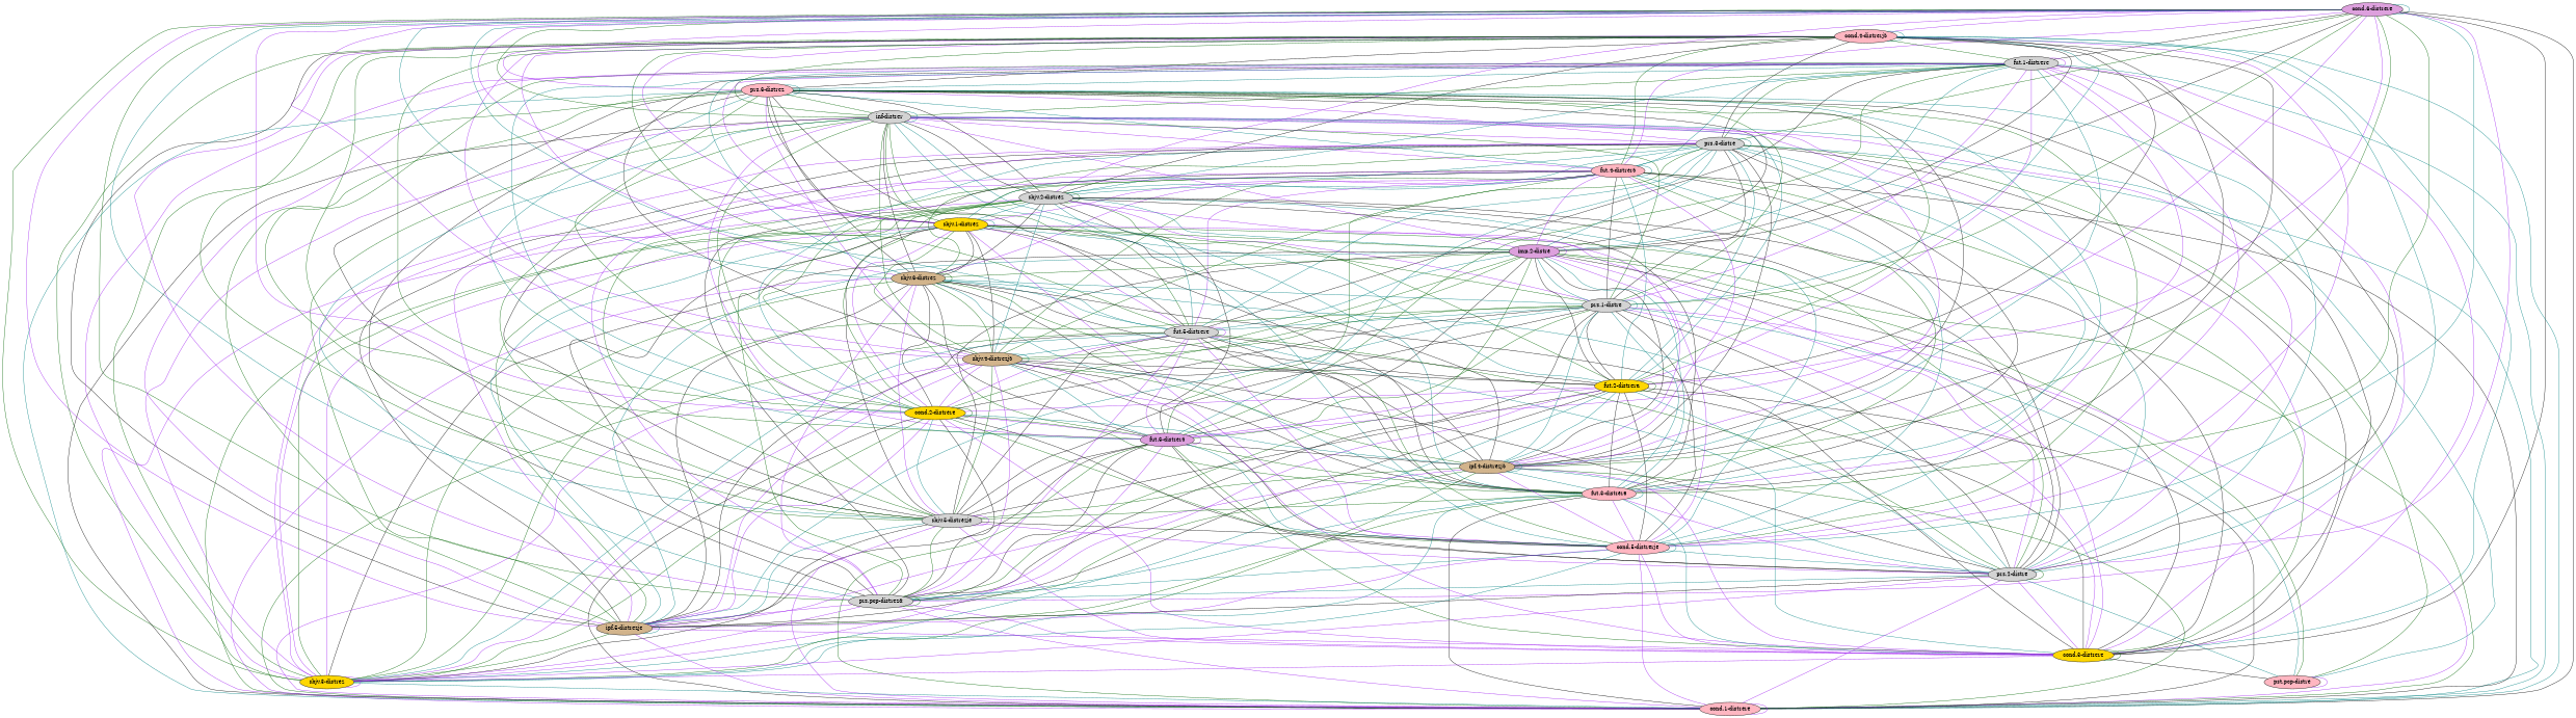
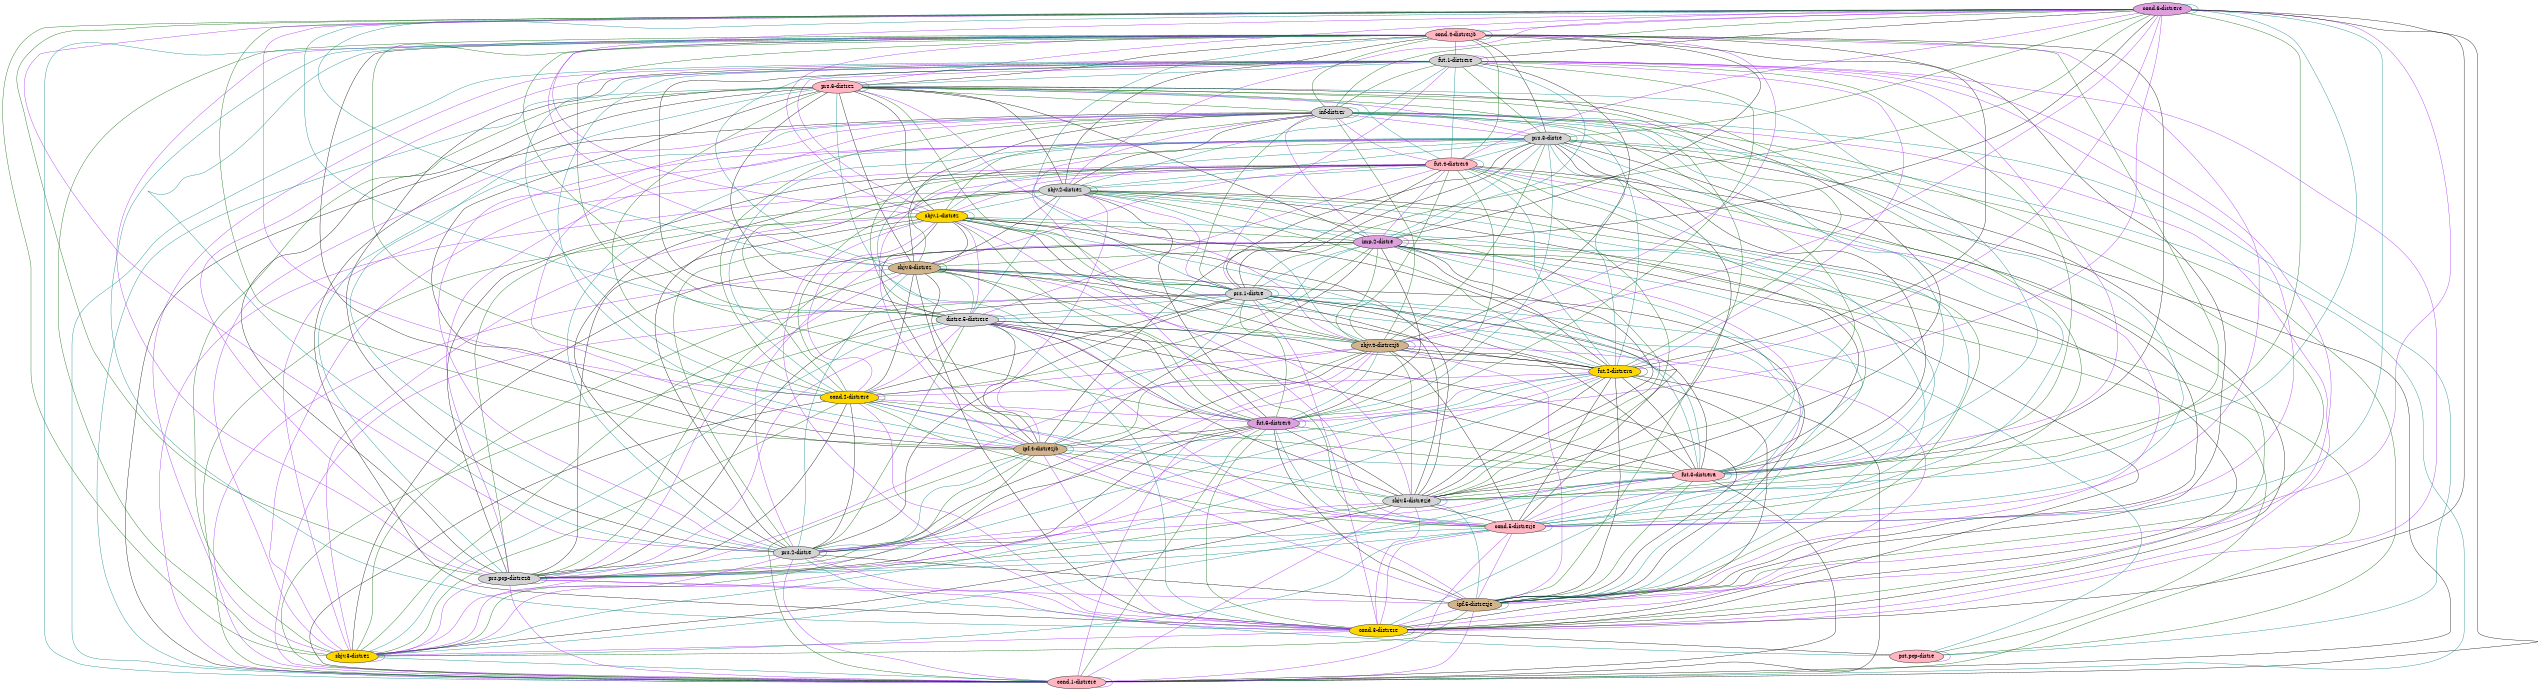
  graph {
    node [fillcolor=lightgrey style=filled tense=cond weight=1.0]
    edge [color=purple weight=1.0]
    n1 [cell="cond.6" fillcolor=plum label="cond.6-distrere"]
    n2 [cell="cond.4" fillcolor=lightpink label="cond.4-distrerjɔ̃"]
    n3 [cell="fut.1" label="fut.1-distrere" tense=fut]
    n4 [cell="prs.6" fillcolor=lightpink label="prs.6-distrez" tense=prs]
    n5 [cell=inf label="inf-distrer" tense=inf]
    n6 [cell="prs.3" label="prs.3-distre" tense=prs]
    n7 [cell="fut.4" fillcolor=lightpink label="fut.4-distrerɔ̃" tense=fut]
    n8 [cell="sbjv.2" label="sbjv.2-distrez" tense=sbjv]
    n9 [cell="sbjv.1" fillcolor=gold label="sbjv.1-distrez" tense=sbjv]
    n10 [cell="imp.2" fillcolor=plum label="imp.2-distre" tense=imp]
    n11 [cell="sbjv.6" fillcolor=tan label="sbjv.6-distrez" tense=sbjv]
    n12 [cell="prs.1" label="prs.1-distre" tense=prs]
-   n13 [cell="fut.5" label="fut.5-distrere" tense=fut]
+   n13 [cell="fut.5" label="distre.5-distrere" tense=fut]
    n14 [cell="sbjv.4" fillcolor=tan label="sbjv.4-distrezjɔ̃" tense=sbjv]
    n15 [cell="fut.2" fillcolor=gold label="fut.2-distrera" tense=fut]
    n16 [cell="cond.2" fillcolor=gold label="cond.2-distrere"]
    n17 [cell="fut.6" fillcolor=plum label="fut.6-distrerɔ̃" tense=fut]
    n18 [cell="ipf.4" fillcolor=tan label="ipf.4-distrezjɔ̃" tense=ipf]
    n19 [cell="fut.3" fillcolor=lightpink label="fut.3-distrera" tense=fut]
    n20 [cell="sbjv.5" label="sbjv.5-distrezje" tense=sbjv]
    n21 [cell="cond.5" fillcolor=lightpink label="cond.5-distrerje"]
    n22 [cell="prs.2" label="prs.2-distre" tense=prs]
    n23 [cell="prs.pcp" label="prs.pcp-distrezɑ̃" tense="prs.pcp"]
    n24 [cell="ipf.5" fillcolor=tan label="ipf.5-distrezje" tense=ipf]
    n25 [cell="cond.3" fillcolor=gold label="cond.3-distrere"]
    n26 [cell="sbjv.3" fillcolor=gold label="sbjv.3-distrez" tense=sbjv]
    n27 [cell="cond.1" fillcolor=lightpink label="cond.1-distrere"]
    n28 [cell="pst.pcp" fillcolor=lightpink label="pst.pcp-distre" tense="pst.pcp"]
    n1 -- n1 [color=teal]
    n1 -- n2
    n1 -- n3 [color=black]
    n1 -- n4 [weight=0.245]
    n1 -- n5 [color=darkgreen weight=0.835]
    n1 -- n6 [color=darkgreen weight=0.64]
    n1 -- n7
    n1 -- n8 [weight=0.245]
    n1 -- n9 [weight=0.245]
    n1 -- n10 [color=black weight=0.64]
    n1 -- n11 [color=teal weight=0.245]
    n1 -- n12 [color=darkgreen weight=0.64]
    n1 -- n13 [color=teal]
    n1 -- n14 [weight=0.155]
    n1 -- n15
    n1 -- n16
    n1 -- n17
    n1 -- n18 [color=darkgreen weight=0.085]
    n1 -- n19 [color=darkgreen]
    n1 -- n20 [color=teal weight=0.155]
    n1 -- n21 [color=teal]
    n1 -- n22 [weight=0.64]
    n1 -- n23 [color=darkgreen weight=0.175]
    n1 -- n24 [weight=0.085]
    n1 -- n25 [color=black]
    n1 -- n26 [color=darkgreen weight=0.245]
    n1 -- n27 [color=black]
    n2 -- n2 [color=teal]
    n2 -- n3 [color=darkgreen]
    n2 -- n4 [color=black weight=0.245]
    n2 -- n5 [color=darkgreen weight=0.835]
    n2 -- n6 [color=black weight=0.64]
    n2 -- n7 [color=darkgreen]
    n2 -- n8 [color=black weight=0.245]
    n2 -- n9 [weight=0.245]
    n2 -- n10 [color=black weight=0.64]
    n2 -- n11 [weight=0.245]
    n2 -- n12 [color=teal weight=0.64]
    n2 -- n13 [color=darkgreen]
    n2 -- n14 [weight=0.18]
    n2 -- n15 [color=black]
    n2 -- n16 [color=darkgreen]
    n2 -- n17 [color=darkgreen]
    n2 -- n18 [color=black weight=0.11]
    n2 -- n19 [color=black]
    n2 -- n20 [color=darkgreen weight=0.18]
    n2 -- n21
    n2 -- n22 [color=teal weight=0.64]
    n2 -- n23 [weight=0.175]
    n2 -- n24 [color=black weight=0.11]
    n2 -- n25 [color=teal]
    n2 -- n26 [color=darkgreen weight=0.245]
    n2 -- n27 [color=teal]
    n3 -- n3
    n3 -- n4 [color=teal weight=0.245]
    n3 -- n5 [color=darkgreen weight=0.835]
    n3 -- n6 [color=darkgreen weight=0.64]
    n3 -- n7 [color=teal]
    n3 -- n8 [color=teal weight=0.245]
    n3 -- n9 [weight=0.245]
    n3 -- n10 [color=teal weight=0.64]
    n3 -- n11 [color=teal weight=0.245]
    n3 -- n12 [weight=0.64]
    n3 -- n13 [color=black]
    n3 -- n14 [color=black weight=0.14]
    n3 -- n15
    n3 -- n16 [color=teal]
    n3 -- n17 [color=darkgreen]
    n3 -- n18 [color=teal weight=0.085]
    n3 -- n19
    n3 -- n20 [color=darkgreen weight=0.14]
    n3 -- n21
    n3 -- n22 [color=black weight=0.64]
    n3 -- n23 [weight=0.175]
    n3 -- n24 [weight=0.085]
    n3 -- n25
    n3 -- n26 [weight=0.245]
    n3 -- n27 [color=teal]
    n4 -- n4 [color=teal]
    n4 -- n5 [color=darkgreen weight=0.58]
    n4 -- n6 [weight=0.05]
    n4 -- n7 [color=teal weight=0.245]
    n4 -- n8 [color=black]
    n4 -- n9 [color=black]
    n4 -- n10 [color=black weight=0.05]
    n4 -- n11 [color=black]
    n4 -- n12 [color=darkgreen weight=0.05]
    n4 -- n13 [color=black weight=0.245]
    n4 -- n14 [weight=0.975]
    n4 -- n15 [color=darkgreen weight=0.245]
    n4 -- n16 [color=darkgreen weight=0.245]
    n4 -- n17 [color=teal weight=0.245]
    n4 -- n18 [color=black weight=0.975]
    n4 -- n19 [color=teal weight=0.245]
    n4 -- n20 [color=black weight=0.975]
    n4 -- n21 [color=darkgreen weight=0.245]
    n4 -- n22 [color=teal weight=0.05]
    n4 -- n23 [color=black]
    n4 -- n24 [color=darkgreen weight=0.975]
    n4 -- n25 [color=black weight=0.245]
    n4 -- n26 [color=darkgreen]
    n4 -- n27 [color=teal weight=0.245]
    n5 -- n5 [color=teal]
    n5 -- n6 [weight=0.575]
    n5 -- n7 [weight=0.835]
    n5 -- n8 [color=black weight=0.58]
    n5 -- n9 [color=darkgreen weight=0.58]
    n5 -- n10 [weight=0.575]
    n5 -- n11 [color=black weight=0.58]
    n5 -- n12 [color=darkgreen weight=0.575]
    n5 -- n13 [color=darkgreen weight=0.835]
    n5 -- n14 [color=darkgreen weight=0.6]
    n5 -- n15 [color=teal weight=0.835]
    n5 -- n16 [color=darkgreen weight=0.835]
    n5 -- n17 [weight=0.835]
    n5 -- n18 [weight=0.58]
    n5 -- n19 [color=teal weight=0.835]
    n5 -- n20 [color=darkgreen weight=0.6]
    n5 -- n21 [color=teal weight=0.835]
    n5 -- n22 [weight=0.575]
    n5 -- n23 [color=teal weight=0.6]
    n5 -- n24 [color=darkgreen weight=0.58]
    n5 -- n25 [weight=0.835]
    n5 -- n26 [weight=0.58]
    n5 -- n27 [color=black weight=0.835]
    n5 -- n28 [color=teal weight=0.535]
    n6 -- n6 [color=teal]
    n6 -- n7 [color=teal weight=0.64]
    n6 -- n8 [color=teal weight=0.05]
    n6 -- n9 [color=teal weight=0.05]
    n6 -- n10 [color=teal]
    n6 -- n11 [color=darkgreen weight=0.05]
    n6 -- n12 [color=black]
    n6 -- n13 [color=teal weight=0.64]
    n6 -- n14 [color=darkgreen weight=0.05]
    n6 -- n15 [color=teal weight=0.64]
    n6 -- n16 [color=teal weight=0.64]
    n6 -- n17 [color=teal weight=0.64]
    n6 -- n18 [color=black weight=0.105]
    n6 -- n19 [color=black weight=0.64]
    n6 -- n20 [color=black weight=0.05]
    n6 -- n21 [color=teal weight=0.64]
    n6 -- n22 [color=teal]
    n6 -- n23 [weight=0.05]
    n6 -- n24 [color=black weight=0.105]
    n6 -- n25 [color=black weight=0.64]
    n6 -- n26 [weight=0.05]
    n6 -- n27 [color=teal weight=0.64]
    n6 -- n28 [color=darkgreen weight=0.055]
    n7 -- n7 [color=teal]
    n7 -- n8 [color=teal weight=0.245]
    n7 -- n9 [weight=0.245]
    n7 -- n10 [weight=0.64]
    n7 -- n11 [weight=0.245]
    n7 -- n12 [color=black weight=0.64]
    n7 -- n13
    n7 -- n14 [color=darkgreen weight=0.14]
    n7 -- n15 [color=teal]
    n7 -- n16 [color=darkgreen]
    n7 -- n17 [color=darkgreen]
    n7 -- n18 [weight=0.085]
    n7 -- n19 [color=darkgreen]
    n7 -- n20 [color=darkgreen weight=0.14]
    n7 -- n21 [color=teal]
    n7 -- n22 [color=black weight=0.64]
    n7 -- n23 [color=black weight=0.175]
    n7 -- n24 [weight=0.085]
    n7 -- n25 [color=darkgreen]
    n7 -- n26 [weight=0.245]
    n7 -- n27 [color=black]
    n8 -- n8 [color=darkgreen]
    n8 -- n9 [color=teal]
    n8 -- n10 [color=teal weight=0.05]
    n8 -- n11 [color=black]
    n8 -- n12 [weight=0.05]
    n8 -- n13 [color=teal weight=0.245]
    n8 -- n14 [color=teal weight=0.975]
    n8 -- n15 [color=darkgreen weight=0.245]
    n8 -- n16 [color=darkgreen weight=0.245]
    n8 -- n17 [color=black weight=0.245]
    n8 -- n18 [weight=0.975]
    n8 -- n19 [color=black weight=0.245]
    n8 -- n20 [color=darkgreen weight=0.975]
    n8 -- n21 [color=teal weight=0.245]
    n8 -- n22 [color=black weight=0.05]
    n8 -- n23 [color=darkgreen]
    n8 -- n24 [color=darkgreen weight=0.975]
    n8 -- n25 [color=black weight=0.245]
-   n8 -- n26 [color=darkgreen]
    n8 -- n27 [weight=0.245]
    n9 -- n9 [color=teal]
    n9 -- n10 [color=darkgreen weight=0.05]
    n9 -- n11 [color=black]
    n9 -- n12 [color=darkgreen weight=0.05]
    n9 -- n13 [weight=0.245]
    n9 -- n14 [color=black weight=0.975]
    n9 -- n15 [color=teal weight=0.245]
    n9 -- n16 [weight=0.245]
    n9 -- n17 [color=darkgreen weight=0.245]
    n9 -- n18 [color=black weight=0.975]
    n9 -- n19 [color=black weight=0.245]
    n9 -- n20 [color=black weight=0.975]
    n9 -- n21 [weight=0.245]
    n9 -- n22 [color=darkgreen weight=0.05]
    n9 -- n23 [color=black]
    n9 -- n24 [color=teal weight=0.975]
    n9 -- n25 [weight=0.245]
    n9 -- n26
    n9 -- n27 [color=darkgreen weight=0.245]
    n10 -- n10
    n10 -- n11 [color=darkgreen weight=0.05]
    n10 -- n12 [color=teal]
    n10 -- n13 [color=teal weight=0.64]
    n10 -- n14 [color=darkgreen weight=0.05]
    n10 -- n15 [color=black weight=0.64]
    n10 -- n16 [color=darkgreen weight=0.64]
    n10 -- n17 [color=black weight=0.64]
    n10 -- n18 [color=black weight=0.05]
    n10 -- n19 [color=teal weight=0.64]
    n10 -- n20 [color=black weight=0.05]
    n10 -- n21 [weight=0.64]
    n10 -- n22
    n10 -- n23 [color=darkgreen weight=0.05]
    n10 -- n24 [color=teal weight=0.05]
    n10 -- n25 [color=black weight=0.64]
    n10 -- n26 [color=black weight=0.05]
    n10 -- n27 [color=darkgreen weight=0.64]
    n10 -- n28 [color=darkgreen weight=0.055]
    n11 -- n11 [color=darkgreen]
    n11 -- n12 [color=teal weight=0.05]
    n11 -- n13 [color=teal weight=0.245]
    n11 -- n14 [color=darkgreen weight=0.975]
    n11 -- n15 [color=black weight=0.245]
    n11 -- n16 [color=black weight=0.245]
    n11 -- n17 [color=black weight=0.245]
    n11 -- n18 [color=black weight=0.975]
    n11 -- n19 [color=teal weight=0.245]
    n11 -- n20 [weight=0.975]
    n11 -- n21 [color=darkgreen weight=0.245]
    n11 -- n22 [color=teal weight=0.05]
    n11 -- n23
    n11 -- n24 [color=black weight=0.975]
    n11 -- n25 [color=black weight=0.245]
    n11 -- n26 [color=darkgreen]
    n11 -- n27 [weight=0.245]
    n12 -- n12 [color=teal]
    n12 -- n13 [color=teal weight=0.64]
    n12 -- n14 [color=darkgreen weight=0.05]
    n12 -- n15 [color=black weight=0.64]
    n12 -- n16 [color=black weight=0.64]
    n12 -- n17 [color=darkgreen weight=0.64]
    n12 -- n18 [color=teal weight=0.05]
    n12 -- n19 [color=teal weight=0.64]
    n12 -- n20 [color=black weight=0.05]
    n12 -- n21 [color=black weight=0.64]
    n12 -- n22 [color=black]
    n12 -- n23 [color=black weight=0.05]
    n12 -- n24 [color=teal weight=0.05]
    n12 -- n25 [weight=0.64]
    n12 -- n26 [color=darkgreen weight=0.05]
    n12 -- n27 [weight=0.64]
    n12 -- n28 [color=teal weight=0.055]
    n13 -- n13
    n13 -- n14 [color=teal weight=0.14]
    n13 -- n15 [color=black]
    n13 -- n16
    n13 -- n17
    n13 -- n18 [color=black weight=0.085]
    n13 -- n19 [color=black]
    n13 -- n20 [color=black weight=0.14]
    n13 -- n21
    n13 -- n22 [color=darkgreen weight=0.64]
    n13 -- n23 [weight=0.175]
    n13 -- n24 [color=black weight=0.085]
    n13 -- n25 [color=teal]
    n13 -- n26 [color=teal weight=0.245]
    n13 -- n27 [color=darkgreen]
    n14 -- n14 [color=teal]
    n14 -- n15 [color=black weight=0.14]
    n14 -- n16 [weight=0.155]
    n14 -- n17 [color=teal weight=0.14]
    n14 -- n18 [color=darkgreen]
    n14 -- n19 [color=black weight=0.14]
    n14 -- n20 [color=darkgreen]
    n14 -- n21 [color=black weight=0.18]
    n14 -- n22 [color=black weight=0.05]
    n14 -- n23 [weight=0.96]
    n14 -- n24
    n14 -- n25 [weight=0.155]
    n14 -- n26 [weight=0.975]
    n14 -- n27 [weight=0.155]
    n15 -- n15 [color=darkgreen]
    n15 -- n16
    n15 -- n17
    n15 -- n18 [color=teal weight=0.085]
    n15 -- n19 [color=black]
    n15 -- n20 [color=black weight=0.14]
    n15 -- n21 [color=black]
    n15 -- n22 [color=teal weight=0.64]
    n15 -- n23 [weight=0.175]
    n15 -- n24 [color=black weight=0.085]
    n15 -- n25 [color=black]
    n15 -- n26 [color=teal weight=0.245]
    n15 -- n27 [color=black]
    n16 -- n16 [color=darkgreen]
    n16 -- n17
    n16 -- n18 [color=teal weight=0.085]
    n16 -- n19 [color=darkgreen]
    n16 -- n20 [color=teal weight=0.155]
    n16 -- n21 [color=darkgreen]
    n16 -- n22 [color=black weight=0.64]
    n16 -- n23 [color=black weight=0.175]
    n16 -- n24 [weight=0.085]
    n16 -- n25
    n16 -- n26 [color=darkgreen weight=0.245]
    n16 -- n27 [color=black]
    n17 -- n17
    n17 -- n18 [color=black weight=0.085]
    n17 -- n19 [color=darkgreen]
    n17 -- n20 [color=black weight=0.14]
    n17 -- n21 [color=teal]
    n17 -- n22 [color=black weight=0.64]
    n17 -- n23 [color=black weight=0.175]
    n17 -- n24 [color=black weight=0.085]
    n17 -- n25 [color=darkgreen]
    n17 -- n26 [weight=0.245]
    n17 -- n27 [color=darkgreen]
    n18 -- n18 [color=teal]
    n18 -- n19 [color=teal weight=0.085]
    n18 -- n20 [color=darkgreen]
    n18 -- n21 [weight=0.11]
    n18 -- n22 [color=teal weight=0.105]
    n18 -- n23 [color=darkgreen weight=0.96]
    n18 -- n24
    n18 -- n25 [weight=0.085]
    n18 -- n26 [color=darkgreen weight=0.975]
    n18 -- n27 [color=darkgreen weight=0.085]
    n19 -- n19 [color=teal]
    n19 -- n20 [color=darkgreen weight=0.14]
    n19 -- n21
    n19 -- n22 [weight=0.64]
    n19 -- n23 [color=teal weight=0.175]
    n19 -- n24 [color=darkgreen weight=0.085]
    n19 -- n25 [color=teal]
    n19 -- n26 [color=teal weight=0.245]
    n19 -- n27 [color=black]
    n20 -- n20
    n20 -- n21 [color=black weight=0.18]
    n20 -- n22 [weight=0.05]
    n20 -- n23 [color=darkgreen weight=0.96]
    n20 -- n24 [color=teal]
    n20 -- n25 [weight=0.155]
    n20 -- n26 [color=black weight=0.975]
    n20 -- n27 [weight=0.155]
    n21 -- n21 [color=teal]
    n21 -- n22 [color=teal weight=0.64]
    n21 -- n23 [color=teal weight=0.175]
    n21 -- n24 [weight=0.11]
    n21 -- n25
    n21 -- n26 [color=teal weight=0.245]
    n21 -- n27
    n22 -- n22 [color=darkgreen]
    n22 -- n23 [color=teal weight=0.05]
    n22 -- n24 [color=black weight=0.105]
    n22 -- n25 [weight=0.64]
    n22 -- n26 [weight=0.05]
    n22 -- n27 [weight=0.64]
    n22 -- n28 [color=teal weight=0.055]
    n23 -- n23 [color=darkgreen]
    n23 -- n24 [weight=0.96]
    n23 -- n25 [weight=0.175]
    n23 -- n26
    n23 -- n27 [weight=0.175]
    n24 -- n24 [color=teal]
    n24 -- n25 [weight=0.085]
    n24 -- n26 [color=darkgreen weight=0.975]
    n24 -- n27 [weight=0.085]
    n25 -- n25 [color=darkgreen]
    n25 -- n26 [weight=0.245]
    n25 -- n28 [color=black]
    n26 -- n26
    n26 -- n27 [color=teal weight=0.245]
    n27 -- n27
    n28 -- n28
  }
